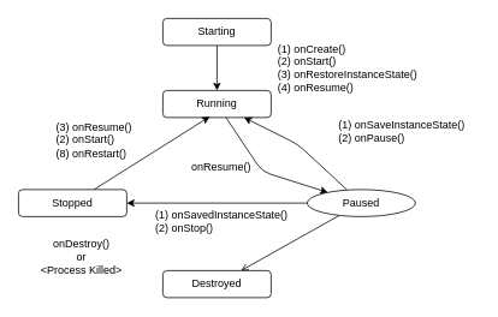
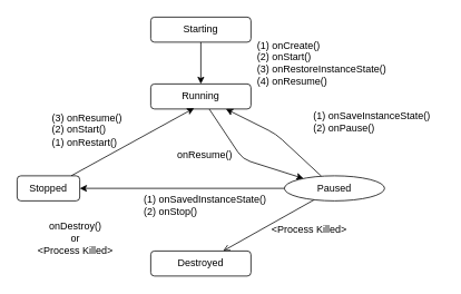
  <mxCell id="0" />
  <mxCell id="1" parent="0" />
  <mxCell id="2" style="edgeStyle=none;html=1;entryX=0.5;entryY=0;entryDx=0;entryDy=0;" edge="1" parent="1" source="3" target="5"><mxGeometry relative="1" as="geometry" /></mxCell>
  <mxCell id="3" value="Starting" style="rounded=1;whiteSpace=wrap;html=1;" vertex="1" parent="1"><mxGeometry x="180" y="20" width="120" height="30" as="geometry" /></mxCell>
  <mxCell id="4" style="edgeStyle=none;html=1;" edge="1" parent="1" source="5" target="11"><mxGeometry relative="1" as="geometry"><Array as="points"><mxPoint x="290" y="190" /></Array></mxGeometry></mxCell>
  <mxCell id="5" value="Running" style="rounded=1;whiteSpace=wrap;html=1;" vertex="1" parent="1"><mxGeometry x="180" y="100" width="120" height="30" as="geometry" /></mxCell>
  <mxCell id="6" style="edgeStyle=none;html=1;entryX=0.433;entryY=0.967;entryDx=0;entryDy=0;entryPerimeter=0;" edge="1" parent="1" source="7" target="5"><mxGeometry relative="1" as="geometry" /></mxCell>
- <mxCell id="7" value="Stopped" style="rounded=1;whiteSpace=wrap;html=1;" vertex="1" parent="1"><mxGeometry x="20" y="210" width="120" height="30" as="geometry" /></mxCell>
+ <mxCell id="7" value="Stopped" style="rounded=1;whiteSpace=wrap;html=1;" vertex="1" parent="1"><mxGeometry x="20" y="210" width="75" height="30" as="geometry" /></mxCell>
  <mxCell id="8" style="edgeStyle=none;html=1;entryX=0.75;entryY=1;entryDx=0;entryDy=0;" edge="1" parent="1" source="11" target="5"><mxGeometry relative="1" as="geometry"><Array as="points"><mxPoint x="330" y="160" /></Array></mxGeometry></mxCell>
  <mxCell id="9" style="edgeStyle=none;html=1;endArrow=open;" edge="1" parent="1" source="11" target="12"><mxGeometry relative="1" as="geometry" /></mxCell>
  <mxCell id="10" style="edgeStyle=none;html=1;entryX=1;entryY=0.5;entryDx=0;entryDy=0;" edge="1" parent="1" source="11" target="7"><mxGeometry relative="1" as="geometry" /></mxCell>
  <mxCell id="11" value="Paused" style="ellipse;whiteSpace=wrap;html=1;" vertex="1" parent="1"><mxGeometry x="340" y="210" width="120" height="30" as="geometry" /></mxCell>
  <mxCell id="12" value="Destroyed" style="rounded=1;whiteSpace=wrap;html=1;" vertex="1" parent="1"><mxGeometry x="180" y="300" width="120" height="30" as="geometry" /></mxCell>
  <mxCell id="13" value="&lt;div style=&quot;text-align: left&quot;&gt;&lt;span&gt;(1) onCreate()&lt;/span&gt;&lt;/div&gt;&lt;div style=&quot;text-align: left&quot;&gt;&lt;span&gt;(2) onStart()&lt;/span&gt;&lt;/div&gt;&lt;div style=&quot;text-align: left&quot;&gt;&lt;span&gt;(3) onRestoreInstanceState()&lt;/span&gt;&lt;/div&gt;&lt;div style=&quot;text-align: left&quot;&gt;&lt;span&gt;(4) onResume()&lt;/span&gt;&lt;/div&gt;" style="text;html=1;strokeColor=none;fillColor=none;align=center;verticalAlign=middle;whiteSpace=wrap;rounded=0;" vertex="1" parent="1"><mxGeometry x="300" y="60" width="170" height="30" as="geometry" /></mxCell>
  <mxCell id="14" value="&lt;div style=&quot;text-align: left&quot;&gt;(1) onSaveInstanceState()&lt;br&gt;(2) onPause()&lt;/div&gt;" style="text;html=1;strokeColor=none;fillColor=none;align=center;verticalAlign=middle;whiteSpace=wrap;rounded=0;" vertex="1" parent="1"><mxGeometry x="360" y="130" width="170" height="30" as="geometry" /></mxCell>
  <mxCell id="15" value="onResume()" style="text;html=1;strokeColor=none;fillColor=none;align=left;verticalAlign=middle;whiteSpace=wrap;rounded=0;" vertex="1" parent="1"><mxGeometry x="210" y="170" width="60" height="30" as="geometry" /></mxCell>
- <mxCell id="17" value="(3) onResume()&lt;br&gt;(2) onStart()&lt;br&gt;(8) onRestart()" style="text;html=1;strokeColor=none;fillColor=none;align=left;verticalAlign=middle;whiteSpace=wrap;rounded=0;" vertex="1" parent="1"><mxGeometry x="60" y="140" width="110" height="30" as="geometry" /></mxCell>
+ <mxCell id="16" value="&amp;lt;Process Killed&amp;gt;" style="text;html=1;strokeColor=none;fillColor=none;align=center;verticalAlign=middle;whiteSpace=wrap;rounded=0;" vertex="1" parent="1"><mxGeometry x="320" y="260" width="100" height="30" as="geometry" /></mxCell>
+ <mxCell id="17" value="(3) onResume()&lt;br&gt;(2) onStart()&lt;br&gt;(1) onRestart()" style="text;html=1;strokeColor=none;fillColor=none;align=left;verticalAlign=middle;whiteSpace=wrap;rounded=0;" vertex="1" parent="1"><mxGeometry x="60" y="140" width="110" height="30" as="geometry" /></mxCell>
  <mxCell id="18" value="(1) onSavedInstanceState()&lt;br&gt;(2) onStop()" style="text;html=1;strokeColor=none;fillColor=none;align=left;verticalAlign=middle;whiteSpace=wrap;rounded=0;" vertex="1" parent="1"><mxGeometry x="170" y="230" width="160" height="30" as="geometry" /></mxCell>
  <mxCell id="19" value="onDestroy()&lt;br&gt;or&lt;br&gt;&amp;lt;Process Killed&amp;gt;" style="text;html=1;strokeColor=none;fillColor=none;align=center;verticalAlign=middle;whiteSpace=wrap;rounded=0;" vertex="1" parent="1"><mxGeometry x="40" y="270" width="100" height="30" as="geometry" /></mxCell>
